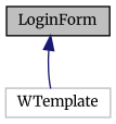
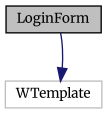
  digraph {
    fontname=Merriweather
    node [fontname=Merriweather fontsize=10 shape=record style=filled]
    n1 [color=black fillcolor=grey75 fontcolor=black height=0.2 label=LoginForm width=0.4]
    n2 [color=grey75 fillcolor=white height=0.2 label=WTemplate width=0.4]
-   n1 -> n2 [color=midnightblue dir=back fontname=Merriweather fontsize=10 labelfontname=Helvetica labelfontsize=10 style=solid]
+   n2 -> n1 [color=midnightblue dir=back fontname=Merriweather fontsize=10 labelfontname=Helvetica labelfontsize=10 style=solid]
  }
